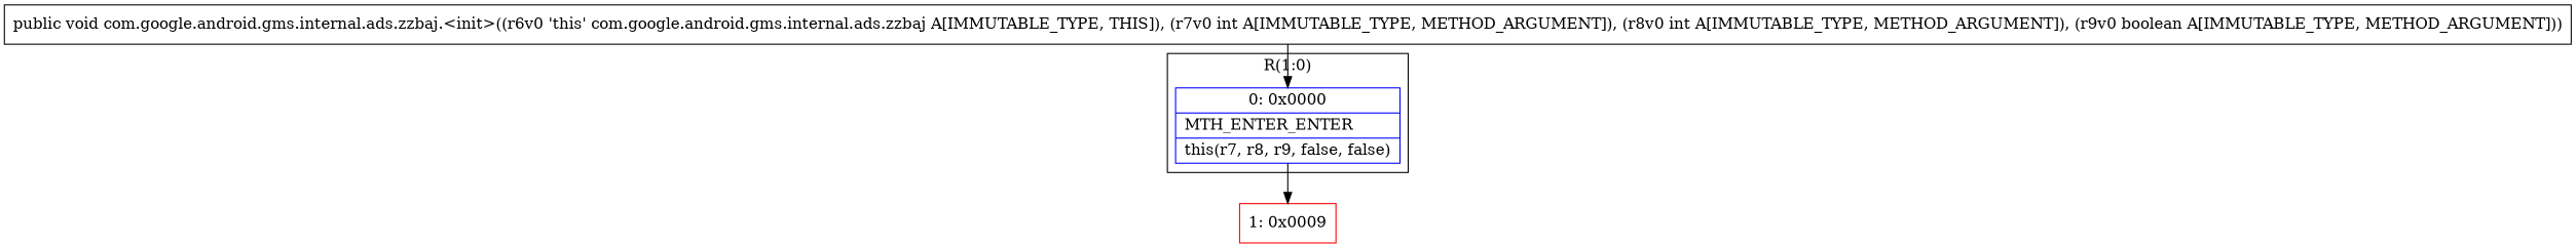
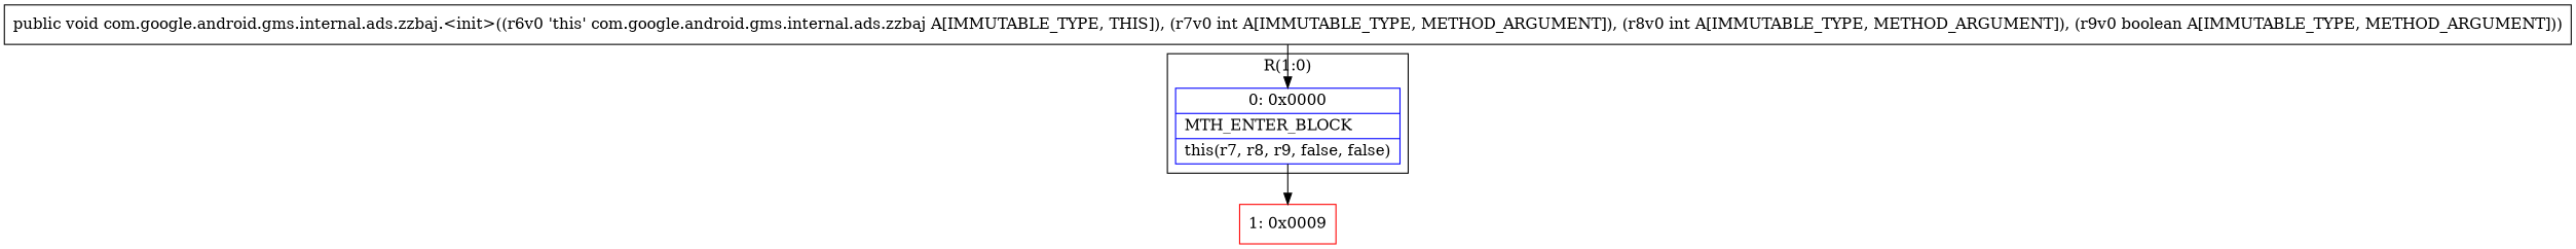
  digraph {
    node [shape=record]
-   n1 [color=blue label="{0\:\ 0x0000|MTH_ENTER_ENTER\l|this(r7, r8, r9, false, false)\l}"]
+   n1 [color=blue label="{0\:\ 0x0000|MTH_ENTER_BLOCK\l|this(r7, r8, r9, false, false)\l}"]
    n2 [color=red label="{1\:\ 0x0009}"]
    n3 [label="{public void com.google.android.gms.internal.ads.zzbaj.\<init\>((r6v0 'this' com.google.android.gms.internal.ads.zzbaj A[IMMUTABLE_TYPE, THIS]), (r7v0 int A[IMMUTABLE_TYPE, METHOD_ARGUMENT]), (r8v0 int A[IMMUTABLE_TYPE, METHOD_ARGUMENT]), (r9v0 boolean A[IMMUTABLE_TYPE, METHOD_ARGUMENT])) }"]
    subgraph cluster_1 {
      label="R(1:0)"
      n1
    }
    n1 -> n2
    n3 -> n1
  }
